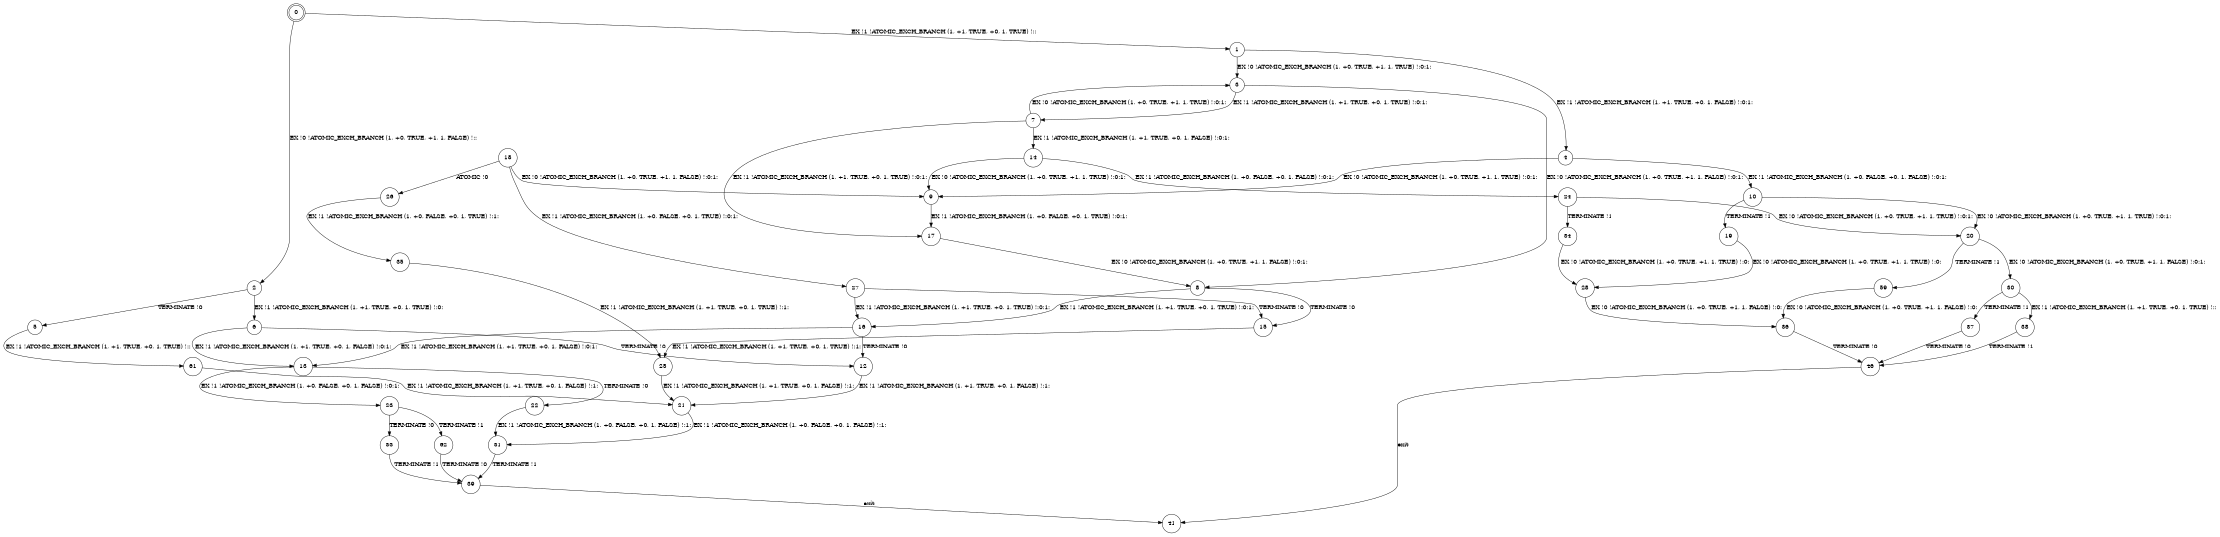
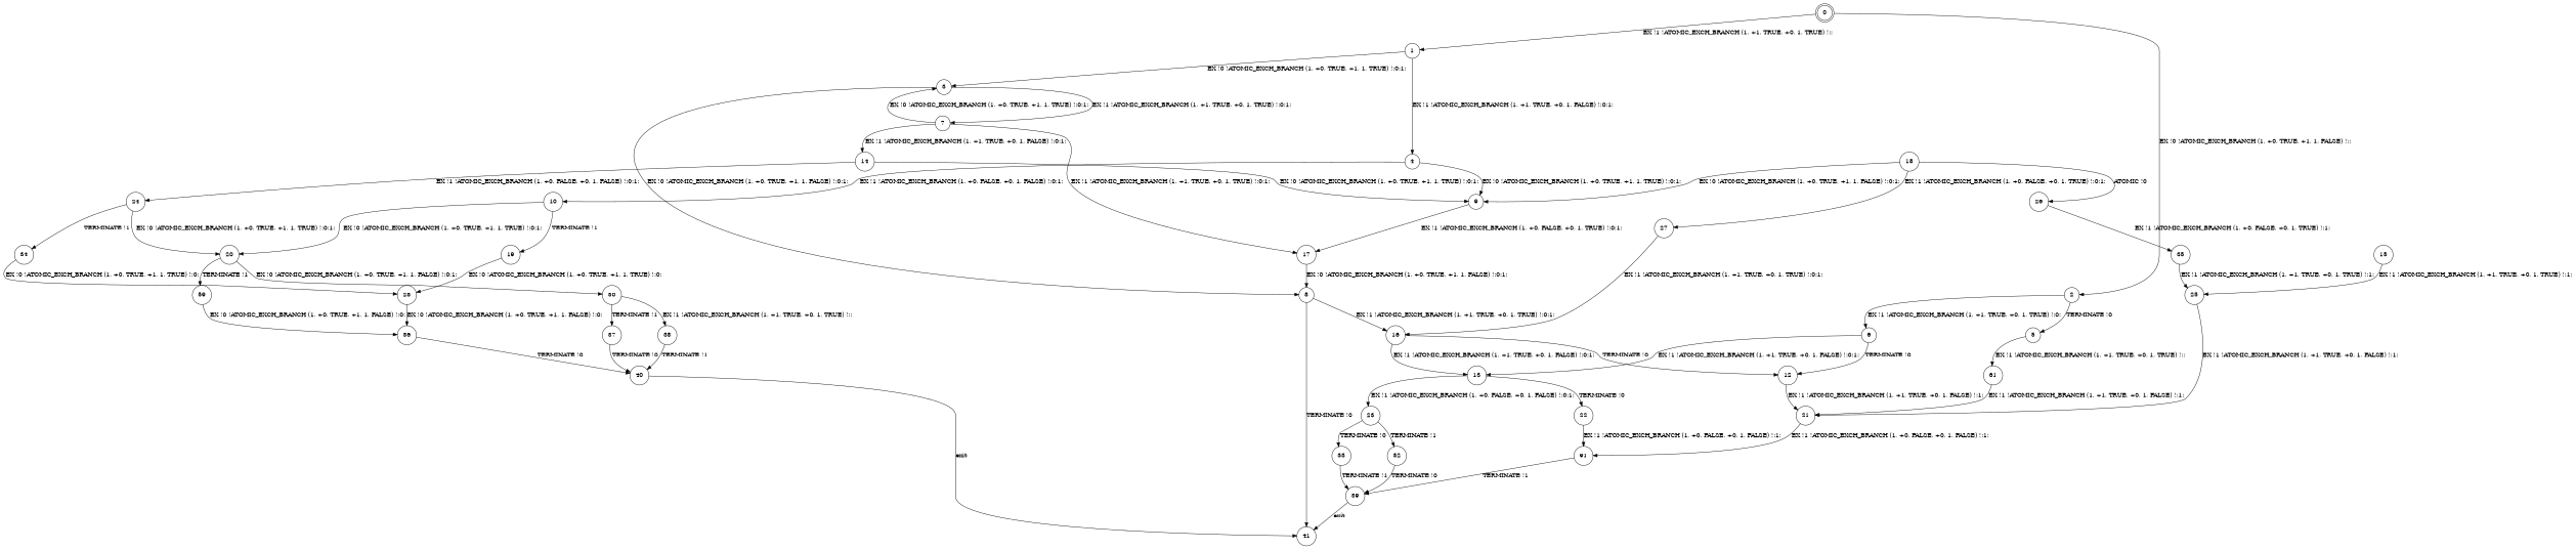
  digraph {
    node [shape=circle]
    0 [peripheries=2]
    1
    2
    3
    4
    5
    6
    7
    8
    9
    10
    n12 [label=61]
    12
    13
    14
    17
    15
    16
    19
    20
    21
    22
    23
    24
    25
    18
    26
    27
    28
    n30 [label=59]
    30
-   31
-   32 [label=62]
+   31 [label=91]
+   32
    33
    34
    35
    36
    37
    38
    39
-   40 [label=46]
+   40
    41
    0 -> 1 [label="EX !1 !ATOMIC_EXCH_BRANCH (1, +1, TRUE, +0, 1, TRUE) !::"]
    0 -> 2 [label="EX !0 !ATOMIC_EXCH_BRANCH (1, +0, TRUE, +1, 1, FALSE) !::"]
    1 -> 3 [label="EX !0 !ATOMIC_EXCH_BRANCH (1, +0, TRUE, +1, 1, TRUE) !:0:1:"]
    1 -> 4 [label="EX !1 !ATOMIC_EXCH_BRANCH (1, +1, TRUE, +0, 1, FALSE) !:0:1:"]
    2 -> 5 [label="TERMINATE !0"]
    2 -> 6 [label="EX !1 !ATOMIC_EXCH_BRANCH (1, +1, TRUE, +0, 1, TRUE) !:0:"]
    3 -> 7 [label="EX !1 !ATOMIC_EXCH_BRANCH (1, +1, TRUE, +0, 1, TRUE) !:0:1:"]
    3 -> 8 [label="EX !0 !ATOMIC_EXCH_BRANCH (1, +0, TRUE, +1, 1, FALSE) !:0:1:"]
    4 -> 9 [label="EX !0 !ATOMIC_EXCH_BRANCH (1, +0, TRUE, +1, 1, TRUE) !:0:1:"]
    4 -> 10 [label="EX !1 !ATOMIC_EXCH_BRANCH (1, +0, FALSE, +0, 1, FALSE) !:0:1:"]
    5 -> n12 [label="EX !1 !ATOMIC_EXCH_BRANCH (1, +1, TRUE, +0, 1, TRUE) !::"]
    6 -> 12 [label="TERMINATE !0"]
    6 -> 13 [label="EX !1 !ATOMIC_EXCH_BRANCH (1, +1, TRUE, +0, 1, FALSE) !:0:1:"]
    7 -> 3 [label="EX !0 !ATOMIC_EXCH_BRANCH (1, +0, TRUE, +1, 1, TRUE) !:0:1:"]
    7 -> 14 [label="EX !1 !ATOMIC_EXCH_BRANCH (1, +1, TRUE, +0, 1, FALSE) !:0:1:"]
    7 -> 17 [label="EX !1 !ATOMIC_EXCH_BRANCH (1, +1, TRUE, +0, 1, TRUE) !:0:1:"]
-   8 -> 15 [label="TERMINATE !0"]
+   8 -> 41 [label="TERMINATE !0"]
    8 -> 16 [label="EX !1 !ATOMIC_EXCH_BRANCH (1, +1, TRUE, +0, 1, TRUE) !:0:1:"]
    9 -> 17 [label="EX !1 !ATOMIC_EXCH_BRANCH (1, +0, FALSE, +0, 1, TRUE) !:0:1:"]
    10 -> 19 [label="TERMINATE !1"]
    10 -> 20 [label="EX !0 !ATOMIC_EXCH_BRANCH (1, +0, TRUE, +1, 1, TRUE) !:0:1:"]
    n12 -> 21 [label="EX !1 !ATOMIC_EXCH_BRANCH (1, +1, TRUE, +0, 1, FALSE) !:1:"]
    12 -> 21 [label="EX !1 !ATOMIC_EXCH_BRANCH (1, +1, TRUE, +0, 1, FALSE) !:1:"]
    13 -> 22 [label="TERMINATE !0"]
    13 -> 23 [label="EX !1 !ATOMIC_EXCH_BRANCH (1, +0, FALSE, +0, 1, FALSE) !:0:1:"]
    14 -> 9 [label="EX !0 !ATOMIC_EXCH_BRANCH (1, +0, TRUE, +1, 1, TRUE) !:0:1:"]
    14 -> 24 [label="EX !1 !ATOMIC_EXCH_BRANCH (1, +0, FALSE, +0, 1, FALSE) !:0:1:"]
    17 -> 8 [label="EX !0 !ATOMIC_EXCH_BRANCH (1, +0, TRUE, +1, 1, FALSE) !:0:1:"]
    15 -> 25 [label="EX !1 !ATOMIC_EXCH_BRANCH (1, +1, TRUE, +0, 1, TRUE) !:1:"]
    16 -> 12 [label="TERMINATE !0"]
    16 -> 13 [label="EX !1 !ATOMIC_EXCH_BRANCH (1, +1, TRUE, +0, 1, FALSE) !:0:1:"]
    19 -> 28 [label="EX !0 !ATOMIC_EXCH_BRANCH (1, +0, TRUE, +1, 1, TRUE) !:0:"]
    20 -> n30 [label="TERMINATE !1"]
    20 -> 30 [label="EX !0 !ATOMIC_EXCH_BRANCH (1, +0, TRUE, +1, 1, FALSE) !:0:1:"]
    21 -> 31 [label="EX !1 !ATOMIC_EXCH_BRANCH (1, +0, FALSE, +0, 1, FALSE) !:1:"]
    22 -> 31 [label="EX !1 !ATOMIC_EXCH_BRANCH (1, +0, FALSE, +0, 1, FALSE) !:1:"]
    23 -> 32 [label="TERMINATE !1"]
    23 -> 33 [label="TERMINATE !0"]
    24 -> 20 [label="EX !0 !ATOMIC_EXCH_BRANCH (1, +0, TRUE, +1, 1, TRUE) !:0:1:"]
    24 -> 34 [label="TERMINATE !1"]
    25 -> 21 [label="EX !1 !ATOMIC_EXCH_BRANCH (1, +1, TRUE, +0, 1, FALSE) !:1:"]
    18 -> 9 [label="EX !0 !ATOMIC_EXCH_BRANCH (1, +0, TRUE, +1, 1, FALSE) !:0:1:"]
    18 -> 26 [label="ATOMIC !0"]
    18 -> 27 [label="EX !1 !ATOMIC_EXCH_BRANCH (1, +0, FALSE, +0, 1, TRUE) !:0:1:"]
    26 -> 35 [label="EX !1 !ATOMIC_EXCH_BRANCH (1, +0, FALSE, +0, 1, TRUE) !:1:"]
-   27 -> 15 [label="TERMINATE !0"]
    27 -> 16 [label="EX !1 !ATOMIC_EXCH_BRANCH (1, +1, TRUE, +0, 1, TRUE) !:0:1:"]
    28 -> 36 [label="EX !0 !ATOMIC_EXCH_BRANCH (1, +0, TRUE, +1, 1, FALSE) !:0:"]
    n30 -> 36 [label="EX !0 !ATOMIC_EXCH_BRANCH (1, +0, TRUE, +1, 1, FALSE) !:0:"]
    30 -> 37 [label="TERMINATE !1"]
    30 -> 38 [label="EX !1 !ATOMIC_EXCH_BRANCH (1, +1, TRUE, +0, 1, TRUE) !::"]
    31 -> 39 [label="TERMINATE !1"]
    32 -> 39 [label="TERMINATE !0"]
    33 -> 39 [label="TERMINATE !1"]
    34 -> 28 [label="EX !0 !ATOMIC_EXCH_BRANCH (1, +0, TRUE, +1, 1, TRUE) !:0:"]
    35 -> 25 [label="EX !1 !ATOMIC_EXCH_BRANCH (1, +1, TRUE, +0, 1, TRUE) !:1:"]
    36 -> 40 [label="TERMINATE !0"]
    37 -> 40 [label="TERMINATE !0"]
    38 -> 40 [label="TERMINATE !1"]
    39 -> 41 [label=exit]
    40 -> 41 [label=exit]
  }
